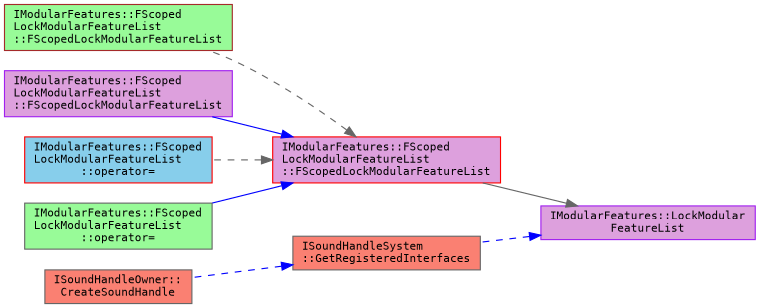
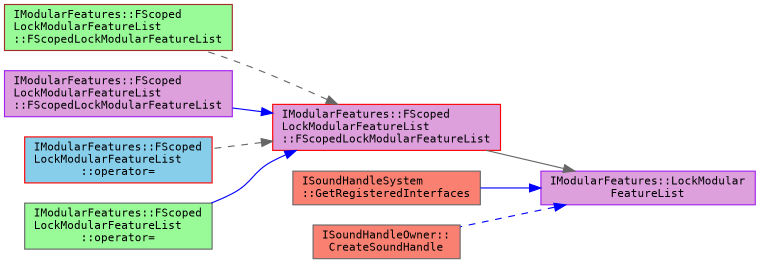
  digraph {
    fontname="DejaVu Sans Mono"
    rankdir=RL
    node [color=gray40 fillcolor=plum fontname="DejaVu Sans Mono" fontsize=10 shape=box style=filled]
    edge [color=blue dir=back fontname="DejaVu Sans Mono" fontsize=10 labelfontname=Helvetica labelfontsize=10 style=dashed]
    n1 [color=purple fontcolor=black height=0.2 label="IModularFeatures::LockModular\lFeatureList" width=0.4]
    n2 [color=red height=0.2 label="IModularFeatures::FScoped\lLockModularFeatureList\l::FScopedLockModularFeatureList" width=0.4]
    n3 [fillcolor=salmon height=0.2 label="ISoundHandleSystem\l::GetRegisteredInterfaces" width=0.4]
    n4 [color=brown fillcolor=palegreen height=0.2 label="IModularFeatures::FScoped\lLockModularFeatureList\l::FScopedLockModularFeatureList" width=0.4]
    n5 [color=purple height=0.2 label="IModularFeatures::FScoped\lLockModularFeatureList\l::FScopedLockModularFeatureList" width=0.4]
    n6 [color=red fillcolor=skyblue height=0.2 label="IModularFeatures::FScoped\lLockModularFeatureList\l::operator=" width=0.4]
    n7 [fillcolor=palegreen height=0.2 label="IModularFeatures::FScoped\lLockModularFeatureList\l::operator=" width=0.4]
    n8 [fillcolor=salmon height=0.2 label="ISoundHandleOwner::\lCreateSoundHandle" width=0.4]
    n1 -> n2 [color=gray40 style=solid]
-   n1 -> n3
+   n1 -> n3 [style=solid]
    n2 -> n4 [color=gray40]
    n2 -> n5 [style=solid]
    n2 -> n6 [color=gray40]
    n2 -> n7 [style=solid]
-   n3 -> n8
+   n1 -> n8
  }
